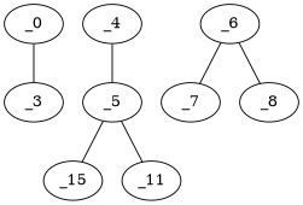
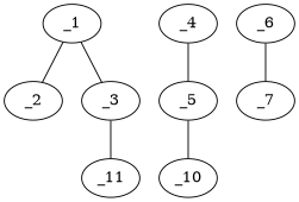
  graph {
    node [charge=0 chem=1 symbol="C  " x=1 y=0]
    edge [valence=1]
-   _1 [charge=2 chem=27 symbol="Pd " label=_0]
+   _1 [charge=2 chem=27 symbol="Pd "]
+   _2 [charge=-1 x=0.5 y=-2.35]
    _3 [charge=-1 x=1.5 y=-2.15]
    _4 [x=3]
    _5 [chem=4 symbol="N  " x=3.5 y=-2.15]
-   _10 [x=2 y=-4.15 label=_15]
+   _10 [x=2 y=-4.15]
    _11 [x=3.3333 y=-3.8]
    _7 [x=2.5 y=-2.35]
    _6 [chem=4 symbol="N  " x=0.6667 y=-4.35]
-   _8 [y=-6.35]
+   _1 -- _2
    _1 -- _3
    _4 -- _5
    _5 -- _10
-   _5 -- _11
+   _3 -- _11
    _6 -- _7
-   _6 -- _8
  }
